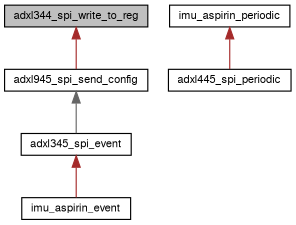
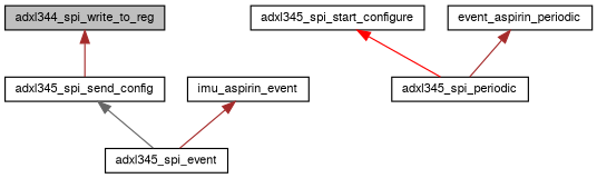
  digraph {
    rankdir=TB
    node [color=black fillcolor=white fontname=FreeSans fontsize=10 shape=record style=filled]
    edge [color=brown dir=back fontname=FreeSans fontsize=10 labelfontname=FreeSans labelfontsize=10 style=solid]
    n1 [fillcolor=grey75 fontcolor=black height=0.2 label=adxl344_spi_write_to_reg width=0.4]
-   n2 [height=0.2 label=adxl945_spi_send_config width=0.4]
+   n2 [height=0.2 label=adxl345_spi_send_config width=0.4]
    n3 [height=0.2 label=adxl345_spi_event width=0.4]
    n4 [height=0.2 label=imu_aspirin_event width=0.4]
-   n6 [height=0.2 label=adxl445_spi_periodic width=0.4]
-   n7 [height=0.2 label=imu_aspirin_periodic width=0.4]
+   n5 [height=0.2 label=adxl345_spi_start_configure width=0.4]
+   n6 [height=0.2 label=adxl345_spi_periodic width=0.4]
+   n7 [height=0.2 label=event_aspirin_periodic width=0.4]
    n1 -> n2
    n2 -> n3 [color=gray40]
-   n3 -> n4
+   n4 -> n3
+   n5 -> n6 [color=red]
    n7 -> n6
  }
